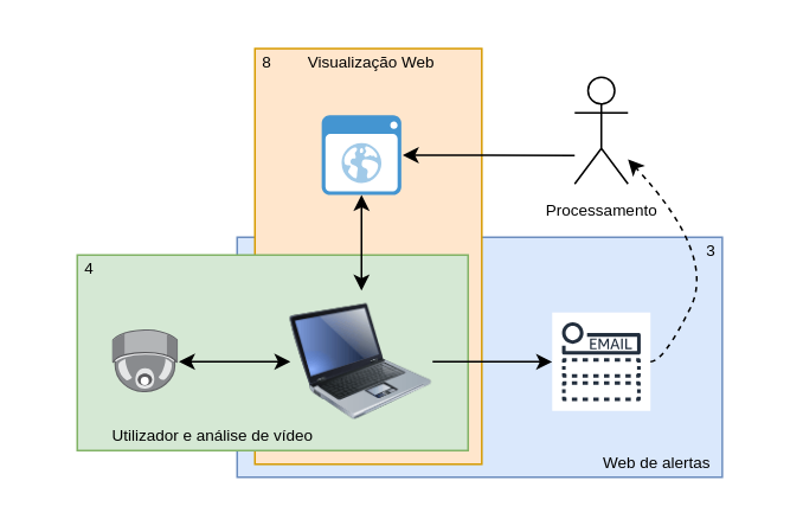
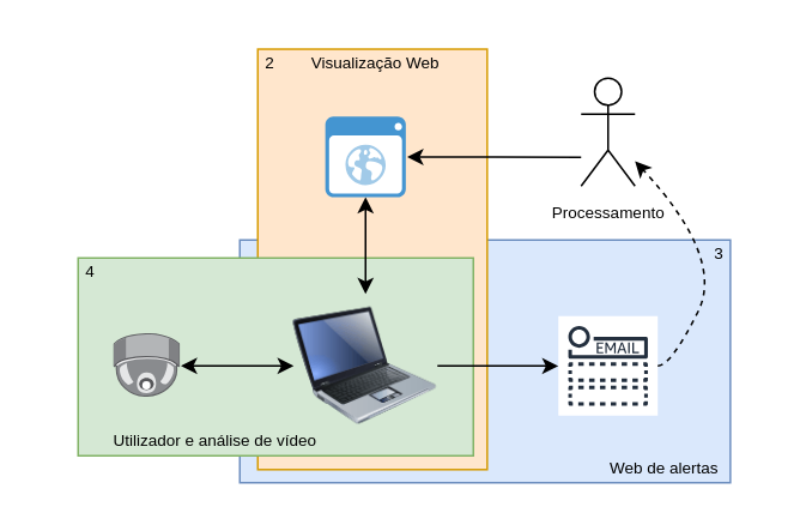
  <mxCell id="0" />
  <mxCell id="1" parent="0" />
  <mxCell id="2" value="" style="rounded=0;whiteSpace=wrap;html=1;fillColor=#dae8fc;strokeColor=#6c8ebf;" vertex="1" parent="1"><mxGeometry x="133" y="133" width="273.07" height="135" as="geometry" /></mxCell>
  <mxCell id="3" value="" style="rounded=0;whiteSpace=wrap;html=1;rotation=90;fillColor=#ffe6cc;strokeColor=#d79b00;" vertex="1" parent="1"><mxGeometry x="89.93" y="79.93" width="233.85" height="127.7" as="geometry" /></mxCell>
  <mxCell id="4" value="" style="rounded=0;whiteSpace=wrap;html=1;fillColor=#d5e8d4;strokeColor=#82b366;" vertex="1" parent="1"><mxGeometry x="43" y="143" width="220" height="110" as="geometry" /></mxCell>
  <mxCell id="5" style="edgeStyle=orthogonalEdgeStyle;rounded=0;orthogonalLoop=1;jettySize=auto;html=1;exitX=1;exitY=0.5;exitDx=0;exitDy=0;" edge="1" parent="1" source="6" target="14"><mxGeometry relative="1" as="geometry" /></mxCell>
  <mxCell id="6" value="" style="image;html=1;image=img/lib/clip_art/computers/Laptop_128x128.png" vertex="1" parent="1"><mxGeometry x="163" y="163" width="80" height="80" as="geometry" /></mxCell>
  <mxCell id="7" value="&lt;font style=&quot;font-size: 9px;&quot;&gt;Processamento&lt;/font&gt;" style="shape=umlActor;verticalLabelPosition=bottom;verticalAlign=top;html=1;outlineConnect=0;" vertex="1" parent="1"><mxGeometry x="323" y="43" width="30" height="60" as="geometry" /></mxCell>
  <mxCell id="8" style="edgeStyle=orthogonalEdgeStyle;rounded=0;orthogonalLoop=1;jettySize=auto;html=1;entryX=0;entryY=0.5;entryDx=0;entryDy=0;endArrow=classic;startFill=1;endFill=1;startArrow=classic;" edge="1" parent="1" source="9" target="6"><mxGeometry relative="1" as="geometry" /></mxCell>
  <mxCell id="9" value="" style="image;points=[];aspect=fixed;html=1;align=center;shadow=0;dashed=0;image=img/lib/allied_telesis/security/Surveillance_Camera_Ceiling.svg;" vertex="1" parent="1"><mxGeometry x="63" y="185.3" width="37.2" height="35.4" as="geometry" /></mxCell>
  <mxCell id="10" style="edgeStyle=orthogonalEdgeStyle;rounded=0;orthogonalLoop=1;jettySize=auto;html=1;endArrow=classic;startFill=1;endFill=1;startArrow=classic;" edge="1" parent="1" source="11" target="6"><mxGeometry relative="1" as="geometry" /></mxCell>
  <mxCell id="11" value="" style="shadow=0;dashed=0;html=1;strokeColor=none;fillColor=#4495D1;labelPosition=center;verticalLabelPosition=bottom;verticalAlign=top;align=center;outlineConnect=0;shape=mxgraph.veeam.2d.web_ui;" vertex="1" parent="1"><mxGeometry x="180.6" y="64.35" width="44.8" height="44.8" as="geometry" /></mxCell>
  <mxCell id="12" style="edgeStyle=orthogonalEdgeStyle;rounded=0;orthogonalLoop=1;jettySize=auto;html=1;endArrow=none;startFill=1;startArrow=classic;endFill=1;" edge="1" parent="1"><mxGeometry relative="1" as="geometry"><mxPoint x="226.18" y="86.833" as="sourcePoint" /><mxPoint x="323" y="87" as="targetPoint" /><Array as="points"><mxPoint x="275" y="87" /><mxPoint x="323" y="87" /></Array></mxGeometry></mxCell>
  <mxCell id="13" value="&lt;span&gt;&amp;nbsp;Visualização&amp;nbsp;&lt;/span&gt;&lt;span style=&quot;background-color: transparent; color: light-dark(rgb(0, 0, 0), rgb(255, 255, 255));&quot;&gt;Web&lt;/span&gt;" style="text;html=1;align=center;verticalAlign=middle;resizable=0;points=[];autosize=1;strokeColor=none;fillColor=none;fontSize=9;fontStyle=0" vertex="1" parent="1"><mxGeometry x="156.86" y="25.35" width="100" height="20" as="geometry" /></mxCell>
  <mxCell id="14" value="" style="sketch=0;outlineConnect=0;fontColor=#232F3E;gradientColor=none;strokeColor=#232F3E;fillColor=#ffffff;dashed=0;verticalLabelPosition=bottom;verticalAlign=top;align=center;html=1;fontSize=12;fontStyle=0;aspect=fixed;shape=mxgraph.aws4.resourceIcon;resIcon=mxgraph.aws4.email_notification;" vertex="1" parent="1"><mxGeometry x="310.35" y="175.35" width="55.3" height="55.3" as="geometry" /></mxCell>
  <mxCell id="15" value="" style="curved=1;endArrow=classic;html=1;rounded=0;dashed=1;" edge="1" parent="1" source="14" target="7"><mxGeometry width="50" height="50" relative="1" as="geometry"><mxPoint x="433" y="193" as="sourcePoint" /><mxPoint x="403" y="123" as="targetPoint" /><Array as="points"><mxPoint x="373" y="203" /><mxPoint x="403" y="143" /></Array></mxGeometry></mxCell>
  <mxCell id="16" value="&lt;font style=&quot;font-size: 9px;&quot;&gt;Utilizador e análise de vídeo&lt;/font&gt;" style="text;html=1;align=center;verticalAlign=middle;resizable=0;points=[];autosize=1;strokeColor=none;fillColor=none;fontStyle=0" vertex="1" parent="1"><mxGeometry x="39" y="229" width="160" height="30" as="geometry" /></mxCell>
  <mxCell id="17" value="&lt;font&gt;Web de alertas&lt;/font&gt;" style="text;html=1;align=center;verticalAlign=middle;resizable=0;points=[];autosize=1;strokeColor=none;fillColor=none;fontStyle=0;fontSize=9;" vertex="1" parent="1"><mxGeometry x="324" y="250" width="90" height="20" as="geometry" /></mxCell>
  <mxCell id="18" value="4" style="text;html=1;align=center;verticalAlign=middle;whiteSpace=wrap;rounded=0;fontSize=9;" vertex="1" parent="1"><mxGeometry x="20" y="136" width="60" height="30" as="geometry" /></mxCell>
- <mxCell id="19" value="8" style="text;html=1;align=center;verticalAlign=middle;whiteSpace=wrap;rounded=0;fontSize=9;" vertex="1" parent="1"><mxGeometry x="120" y="20.35" width="60" height="30" as="geometry" /></mxCell>
+ <mxCell id="19" value="2" style="text;html=1;align=center;verticalAlign=middle;whiteSpace=wrap;rounded=0;fontSize=9;" vertex="1" parent="1"><mxGeometry x="120" y="20.35" width="60" height="30" as="geometry" /></mxCell>
  <mxCell id="20" value="3" style="text;html=1;align=center;verticalAlign=middle;whiteSpace=wrap;rounded=0;fontSize=9;" vertex="1" parent="1"><mxGeometry x="370" y="126" width="60" height="30" as="geometry" /></mxCell>
